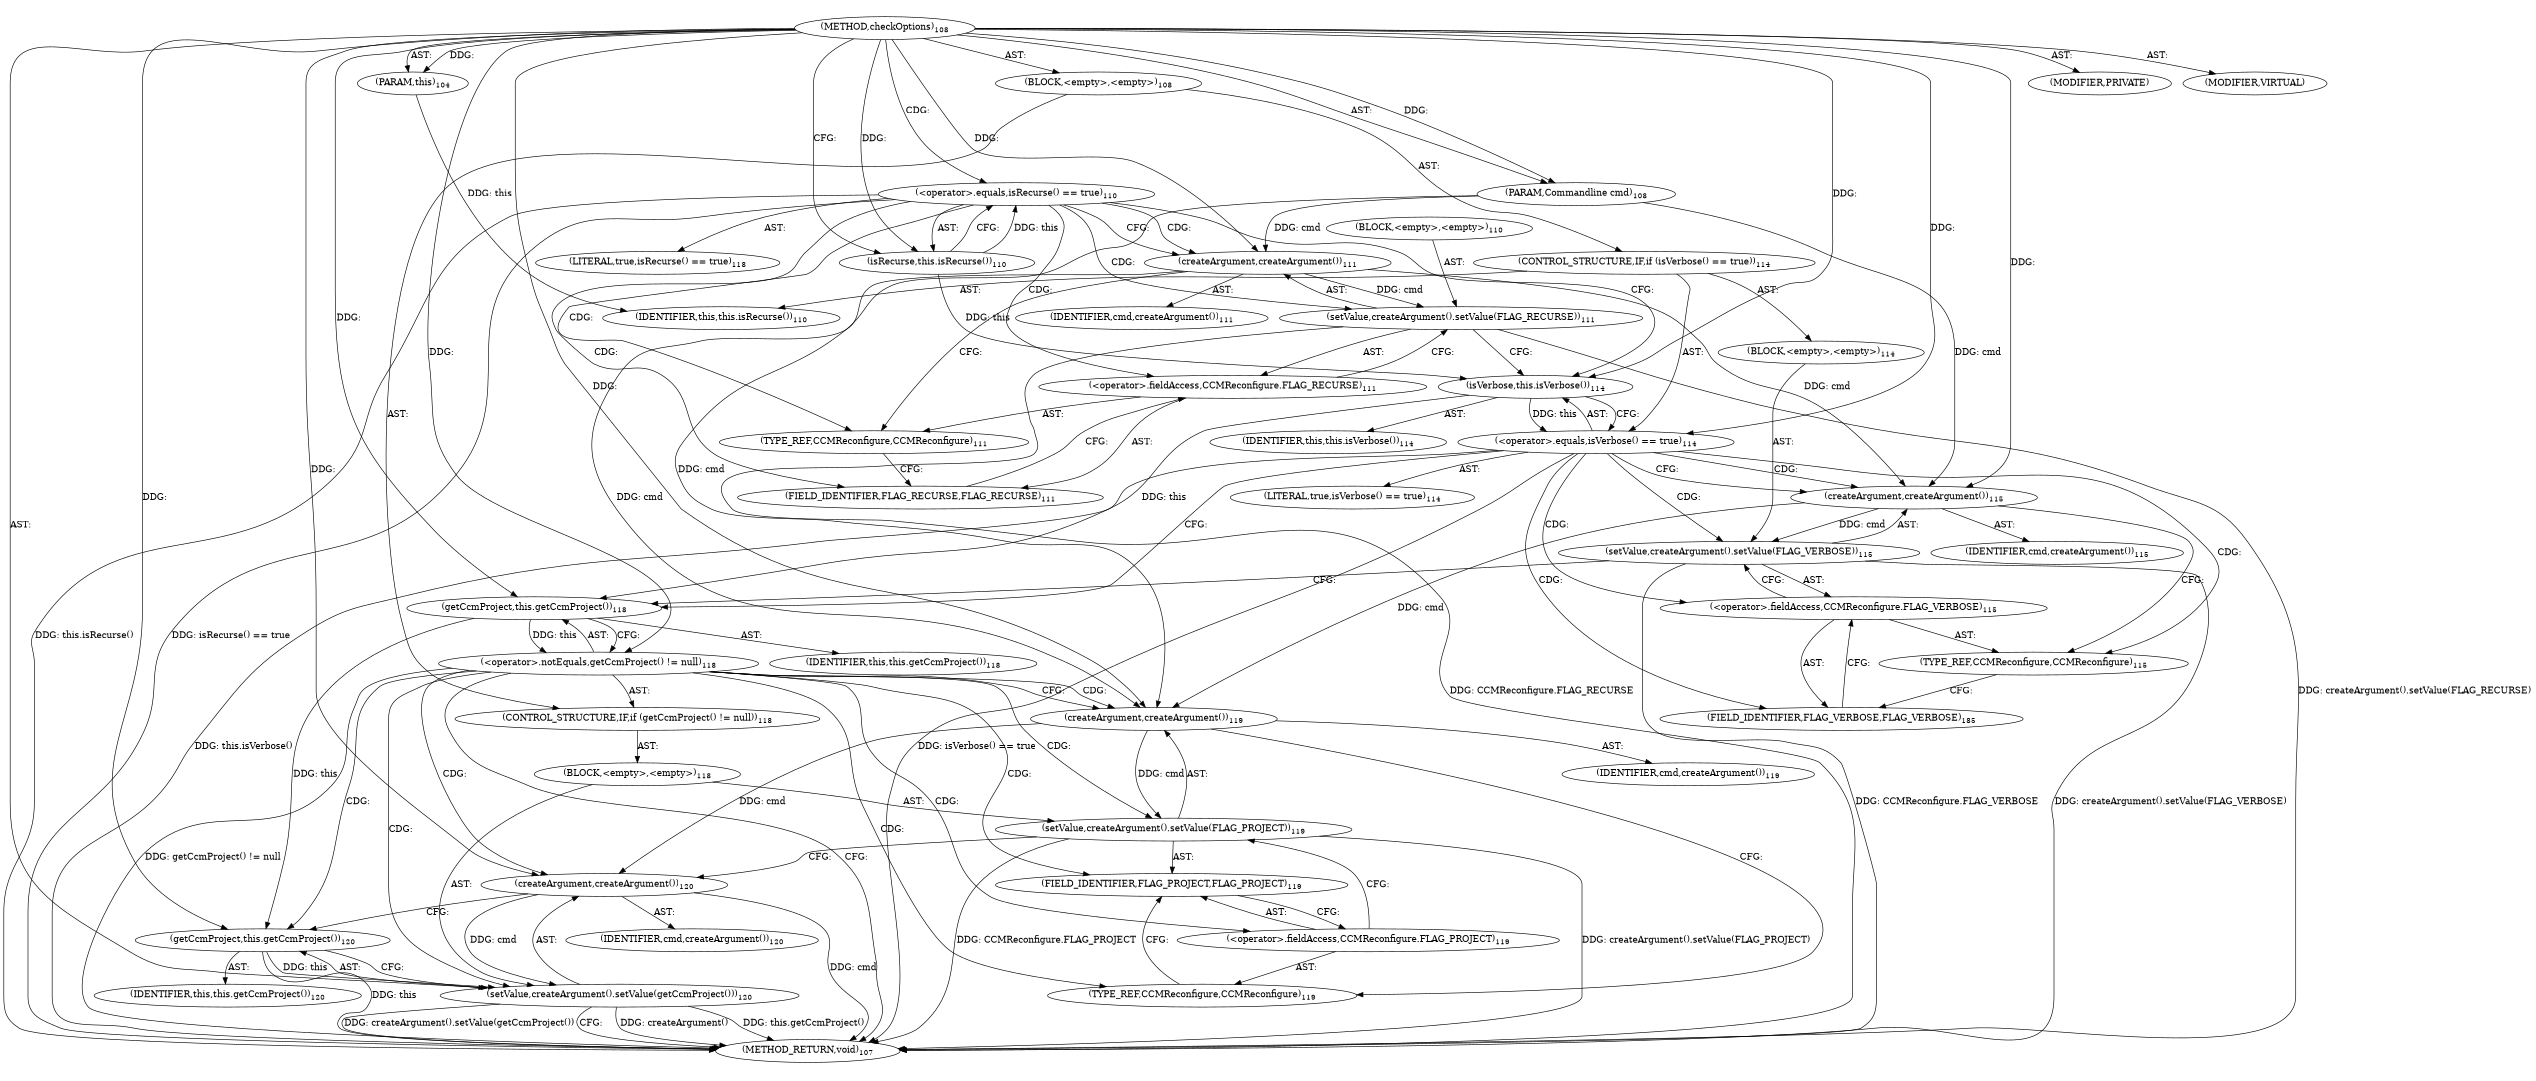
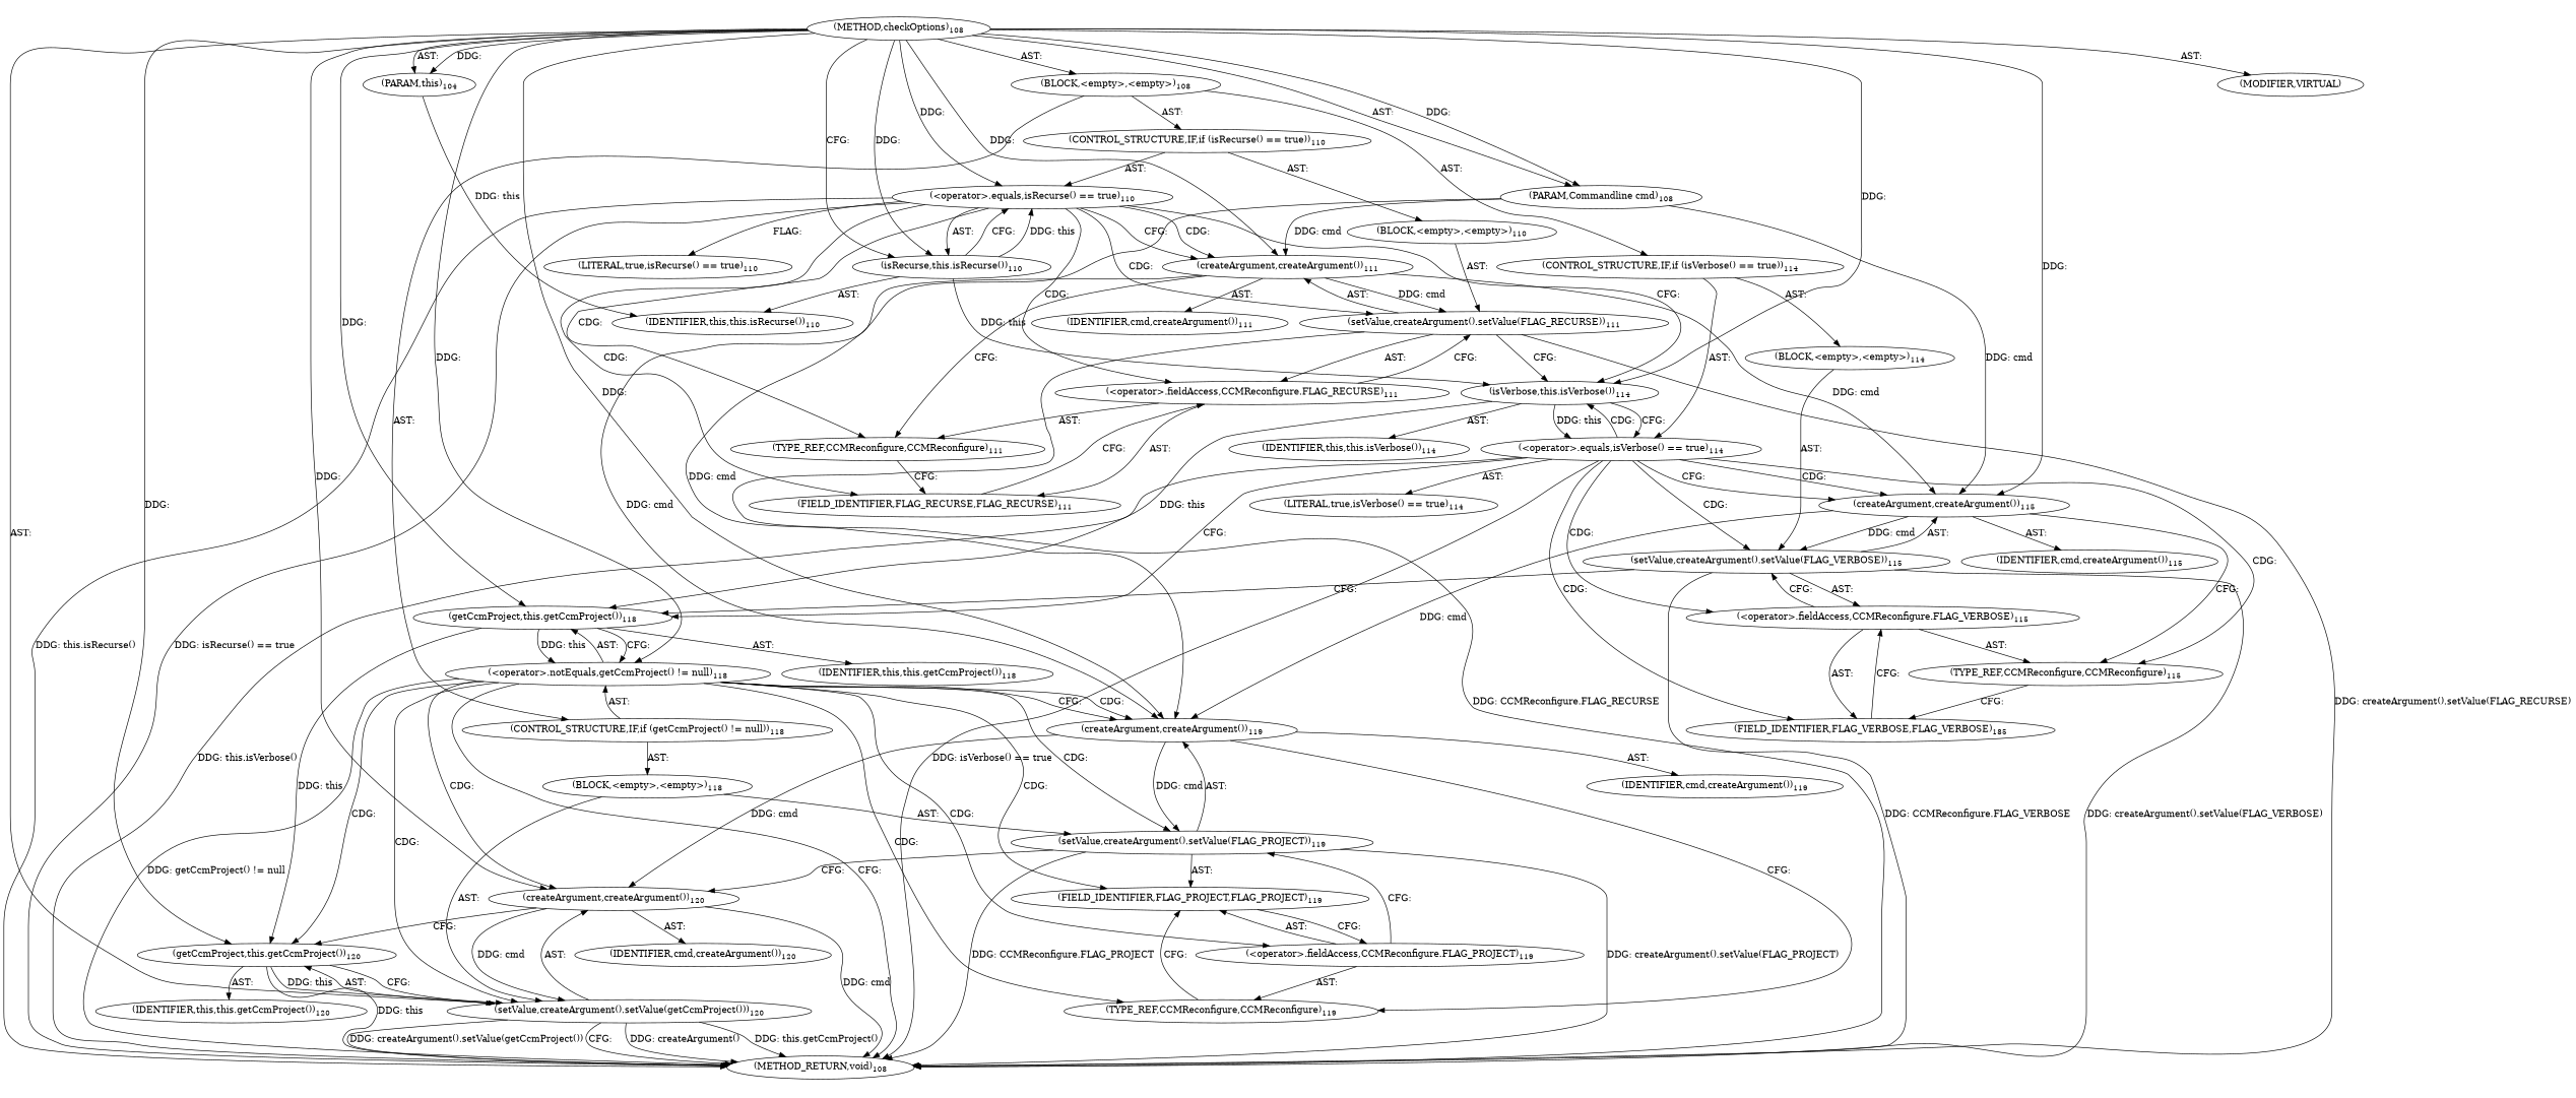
  digraph {
    n1 [label=<(METHOD,checkOptions)<SUB>108</SUB>>]
    n2 [label=<(PARAM,this)<SUB>104</SUB>>]
    n3 [label=<(PARAM,Commandline cmd)<SUB>108</SUB>>]
    n4 [label=<(BLOCK,&lt;empty&gt;,&lt;empty&gt;)<SUB>108</SUB>>]
    n5 [label=<(&lt;operator&gt;.equals,isRecurse() == true)<SUB>110</SUB>>]
    n6 [label=<(isRecurse,this.isRecurse())<SUB>110</SUB>>]
    n7 [label=<(createArgument,createArgument())<SUB>111</SUB>>]
    n8 [label=<(&lt;operator&gt;.equals,isVerbose() == true)<SUB>114</SUB>>]
    n9 [label=<(isVerbose,this.isVerbose())<SUB>114</SUB>>]
    n10 [label=<(createArgument,createArgument())<SUB>115</SUB>>]
    n11 [label=<(&lt;operator&gt;.notEquals,getCcmProject() != null)<SUB>118</SUB>>]
    n12 [label=<(getCcmProject,this.getCcmProject())<SUB>118</SUB>>]
    n13 [label=<(createArgument,createArgument())<SUB>119</SUB>>]
    n14 [label=<(createArgument,createArgument())<SUB>120</SUB>>]
    n15 [label=<(getCcmProject,this.getCcmProject())<SUB>120</SUB>>]
-   n16 [label=<(MODIFIER,PRIVATE)>]
    n17 [label=<(MODIFIER,VIRTUAL)>]
    n18 [label=<(setValue,createArgument().setValue(getCcmProject()))<SUB>120</SUB>>]
    n19 [label=<(IDENTIFIER,this,this.isRecurse())<SUB>110</SUB>>]
+   n20 [label=<(CONTROL_STRUCTURE,IF,if (isRecurse() == true))<SUB>110</SUB>>]
    n21 [label=<(CONTROL_STRUCTURE,IF,if (isVerbose() == true))<SUB>114</SUB>>]
    n22 [label=<(CONTROL_STRUCTURE,IF,if (getCcmProject() != null))<SUB>118</SUB>>]
-   n23 [label=<(METHOD_RETURN,void)<SUB>107</SUB>>]
-   n24 [label=<(LITERAL,true,isRecurse() == true)<SUB>118</SUB>>]
+   n23 [label=<(METHOD_RETURN,void)<SUB>108</SUB>>]
+   n24 [label=<(LITERAL,true,isRecurse() == true)<SUB>110</SUB>>]
    n25 [label=<(setValue,createArgument().setValue(FLAG_RECURSE))<SUB>111</SUB>>]
    n26 [label=<(&lt;operator&gt;.fieldAccess,CCMReconfigure.FLAG_RECURSE)<SUB>111</SUB>>]
    n27 [label=<(TYPE_REF,CCMReconfigure,CCMReconfigure)<SUB>111</SUB>>]
    n28 [label=<(FIELD_IDENTIFIER,FLAG_RECURSE,FLAG_RECURSE)<SUB>111</SUB>>]
    n29 [label=<(IDENTIFIER,cmd,createArgument())<SUB>111</SUB>>]
    n30 [label=<(LITERAL,true,isVerbose() == true)<SUB>114</SUB>>]
    n31 [label=<(setValue,createArgument().setValue(FLAG_VERBOSE))<SUB>115</SUB>>]
    n32 [label=<(&lt;operator&gt;.fieldAccess,CCMReconfigure.FLAG_VERBOSE)<SUB>115</SUB>>]
    n33 [label=<(TYPE_REF,CCMReconfigure,CCMReconfigure)<SUB>115</SUB>>]
    n34 [label=<(FIELD_IDENTIFIER,FLAG_VERBOSE,FLAG_VERBOSE)<SUB>185</SUB>>]
    n35 [label=<(IDENTIFIER,this,this.isVerbose())<SUB>114</SUB>>]
    n36 [label=<(IDENTIFIER,cmd,createArgument())<SUB>115</SUB>>]
    n37 [label=<(setValue,createArgument().setValue(FLAG_PROJECT))<SUB>119</SUB>>]
    n38 [label=<(&lt;operator&gt;.fieldAccess,CCMReconfigure.FLAG_PROJECT)<SUB>119</SUB>>]
    n39 [label=<(TYPE_REF,CCMReconfigure,CCMReconfigure)<SUB>119</SUB>>]
    n40 [label=<(FIELD_IDENTIFIER,FLAG_PROJECT,FLAG_PROJECT)<SUB>119</SUB>>]
    n41 [label=<(IDENTIFIER,this,this.getCcmProject())<SUB>118</SUB>>]
    n42 [label=<(IDENTIFIER,cmd,createArgument())<SUB>119</SUB>>]
    n43 [label=<(IDENTIFIER,cmd,createArgument())<SUB>120</SUB>>]
    n44 [label=<(IDENTIFIER,this,this.getCcmProject())<SUB>120</SUB>>]
    n45 [label=<(BLOCK,&lt;empty&gt;,&lt;empty&gt;)<SUB>110</SUB>>]
    n46 [label=<(BLOCK,&lt;empty&gt;,&lt;empty&gt;)<SUB>114</SUB>>]
    n47 [label=<(BLOCK,&lt;empty&gt;,&lt;empty&gt;)<SUB>118</SUB>>]
    n1 -> n2 [label="AST: "]
    n1 -> n2 [label="DDG: "]
    n1 -> n3 [label="AST: "]
    n1 -> n3 [label="DDG: "]
    n1 -> n4 [label="AST: "]
-   n1 -> n5 [label="CDG: "]
+   n1 -> n5 [label="DDG: "]
    n1 -> n6 [label="CFG: "]
    n1 -> n6 [label="DDG: "]
    n1 -> n7 [label="DDG: "]
-   n1 -> n8 [label="DDG: "]
    n1 -> n9 [label="DDG: "]
    n1 -> n10 [label="DDG: "]
    n1 -> n11 [label="DDG: "]
    n1 -> n12 [label="DDG: "]
    n1 -> n13 [label="DDG: "]
    n1 -> n14 [label="DDG: "]
    n1 -> n15 [label="DDG: "]
-   n1 -> n16 [label="AST: "]
    n1 -> n17 [label="AST: "]
    n1 -> n18 [label="AST: "]
    n2 -> n19 [label="DDG: this"]
    n3 -> n7 [label="DDG: cmd"]
    n3 -> n10 [label="DDG: cmd"]
    n3 -> n13 [label="DDG: cmd"]
+   n4 -> n20 [label="AST: "]
    n4 -> n21 [label="AST: "]
    n4 -> n22 [label="AST: "]
    n5 -> n6 [label="AST: "]
    n5 -> n7 [label="CFG: "]
    n5 -> n7 [label="CDG: "]
    n5 -> n9 [label="CFG: "]
    n5 -> n23 [label="DDG: this.isRecurse()"]
    n5 -> n23 [label="DDG: isRecurse() == true"]
-   n5 -> n24 [label="AST: "]
+   n5 -> n24 [label="FLAG: "]
    n5 -> n25 [label="CDG: "]
    n5 -> n26 [label="CDG: "]
    n5 -> n27 [label="CDG: "]
    n5 -> n28 [label="CDG: "]
    n6 -> n5 [label="CFG: "]
    n6 -> n5 [label="DDG: this"]
    n6 -> n9 [label="DDG: this"]
-   n21 -> n19 [label="AST: "]
+   n6 -> n19 [label="AST: "]
    n7 -> n10 [label="DDG: cmd"]
    n7 -> n13 [label="DDG: cmd"]
    n7 -> n25 [label="DDG: cmd"]
    n7 -> n27 [label="CFG: "]
    n7 -> n29 [label="AST: "]
-   n8 -> n9 [label="AST: "]
+   n8 -> n9 [label="CDG: "]
    n8 -> n10 [label="CFG: "]
    n8 -> n10 [label="CDG: "]
    n8 -> n12 [label="CFG: "]
    n8 -> n23 [label="DDG: this.isVerbose()"]
    n8 -> n23 [label="DDG: isVerbose() == true"]
    n8 -> n30 [label="AST: "]
    n8 -> n31 [label="CDG: "]
    n8 -> n32 [label="CDG: "]
    n8 -> n33 [label="CDG: "]
    n8 -> n34 [label="CDG: "]
    n9 -> n8 [label="CFG: "]
    n9 -> n8 [label="DDG: this"]
    n9 -> n12 [label="DDG: this"]
    n9 -> n35 [label="AST: "]
    n10 -> n13 [label="DDG: cmd"]
    n10 -> n31 [label="DDG: cmd"]
    n10 -> n33 [label="CFG: "]
    n10 -> n36 [label="AST: "]
    n11 -> n12 [label="AST: "]
    n11 -> n13 [label="CFG: "]
    n11 -> n13 [label="CDG: "]
    n11 -> n14 [label="CDG: "]
    n11 -> n15 [label="CDG: "]
    n11 -> n18 [label="CDG: "]
    n11 -> n23 [label="CFG: "]
    n11 -> n23 [label="DDG: getCcmProject() != null"]
    n11 -> n37 [label="CDG: "]
    n11 -> n38 [label="CDG: "]
    n11 -> n39 [label="CDG: "]
    n11 -> n40 [label="CDG: "]
    n12 -> n11 [label="CFG: "]
    n12 -> n11 [label="DDG: this"]
    n12 -> n15 [label="DDG: this"]
    n12 -> n41 [label="AST: "]
    n13 -> n14 [label="DDG: cmd"]
    n13 -> n37 [label="DDG: cmd"]
    n13 -> n39 [label="CFG: "]
    n13 -> n42 [label="AST: "]
    n14 -> n15 [label="CFG: "]
    n14 -> n18 [label="DDG: cmd"]
    n14 -> n23 [label="DDG: cmd"]
    n14 -> n43 [label="AST: "]
    n15 -> n18 [label="CFG: "]
    n15 -> n18 [label="DDG: this"]
    n15 -> n23 [label="DDG: this"]
    n15 -> n44 [label="AST: "]
    n18 -> n14 [label="AST: "]
    n18 -> n15 [label="AST: "]
    n18 -> n23 [label="CFG: "]
    n18 -> n23 [label="DDG: createArgument()"]
    n18 -> n23 [label="DDG: this.getCcmProject()"]
    n18 -> n23 [label="DDG: createArgument().setValue(getCcmProject())"]
+   n20 -> n5 [label="AST: "]
+   n20 -> n45 [label="AST: "]
    n21 -> n8 [label="AST: "]
    n21 -> n46 [label="AST: "]
-   n11 -> n22 [label="AST: "]
+   n22 -> n11 [label="AST: "]
    n22 -> n47 [label="AST: "]
    n25 -> n7 [label="AST: "]
    n25 -> n9 [label="CFG: "]
    n25 -> n23 [label="DDG: CCMReconfigure.FLAG_RECURSE"]
    n25 -> n23 [label="DDG: createArgument().setValue(FLAG_RECURSE)"]
    n25 -> n26 [label="AST: "]
    n26 -> n25 [label="CFG: "]
    n26 -> n27 [label="AST: "]
    n26 -> n28 [label="AST: "]
    n27 -> n28 [label="CFG: "]
    n28 -> n26 [label="CFG: "]
    n31 -> n10 [label="AST: "]
    n31 -> n12 [label="CFG: "]
    n31 -> n23 [label="DDG: CCMReconfigure.FLAG_VERBOSE"]
    n31 -> n23 [label="DDG: createArgument().setValue(FLAG_VERBOSE)"]
    n31 -> n32 [label="AST: "]
    n32 -> n31 [label="CFG: "]
    n32 -> n33 [label="AST: "]
    n32 -> n34 [label="AST: "]
    n33 -> n34 [label="CFG: "]
    n34 -> n32 [label="CFG: "]
    n37 -> n13 [label="AST: "]
    n37 -> n14 [label="CFG: "]
    n37 -> n23 [label="DDG: CCMReconfigure.FLAG_PROJECT"]
    n37 -> n23 [label="DDG: createArgument().setValue(FLAG_PROJECT)"]
    n37 -> n40 [label="AST: "]
    n38 -> n37 [label="CFG: "]
    n38 -> n39 [label="AST: "]
    n38 -> n40 [label="AST: "]
    n39 -> n40 [label="CFG: "]
    n40 -> n38 [label="CFG: "]
    n45 -> n25 [label="AST: "]
    n46 -> n31 [label="AST: "]
    n47 -> n18 [label="AST: "]
    n47 -> n37 [label="AST: "]
  }
